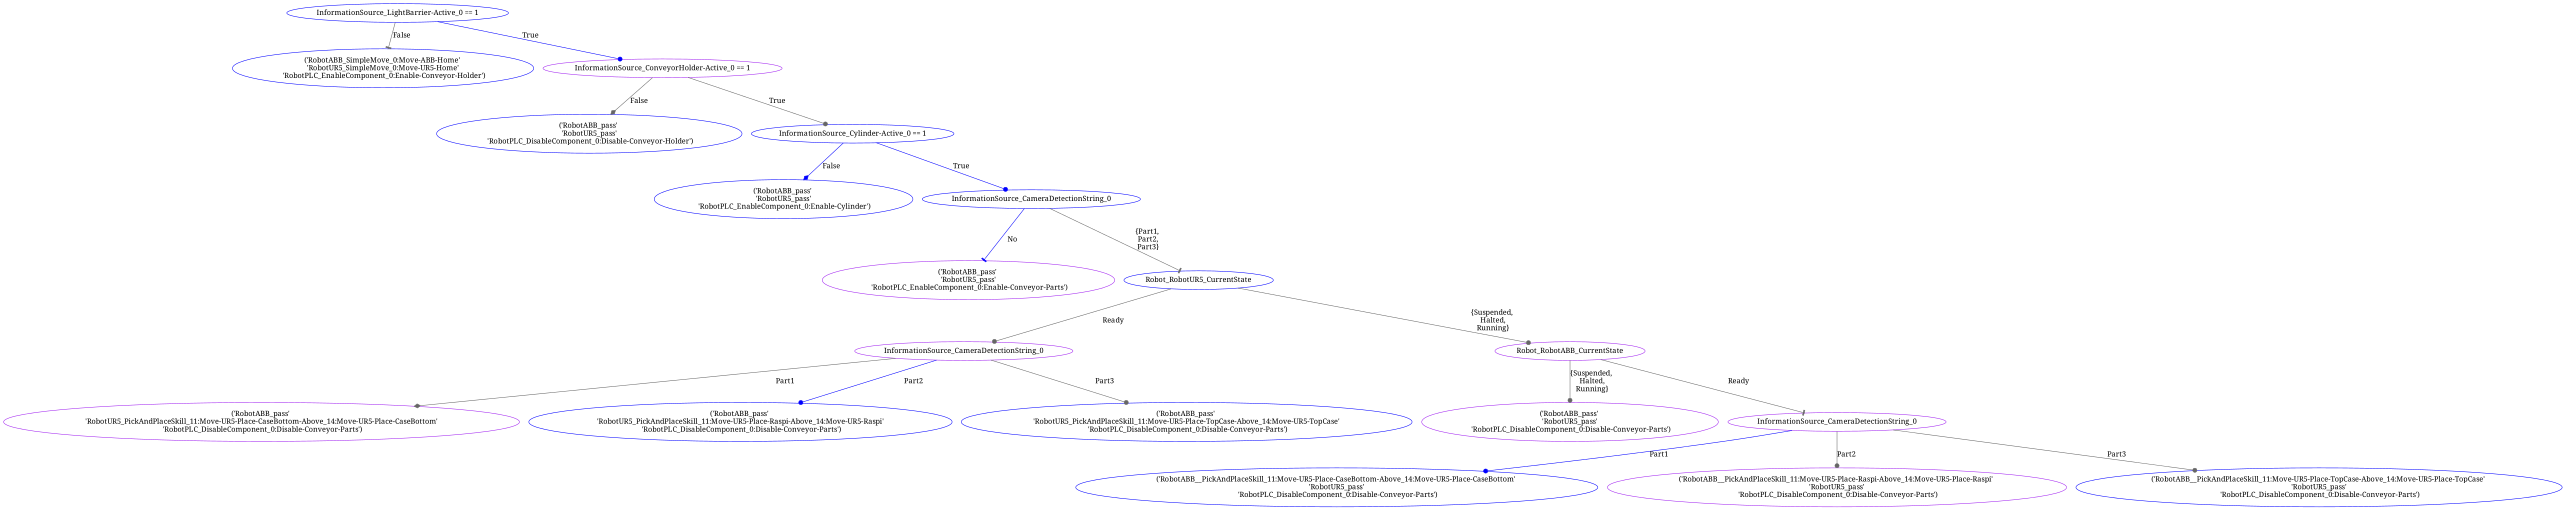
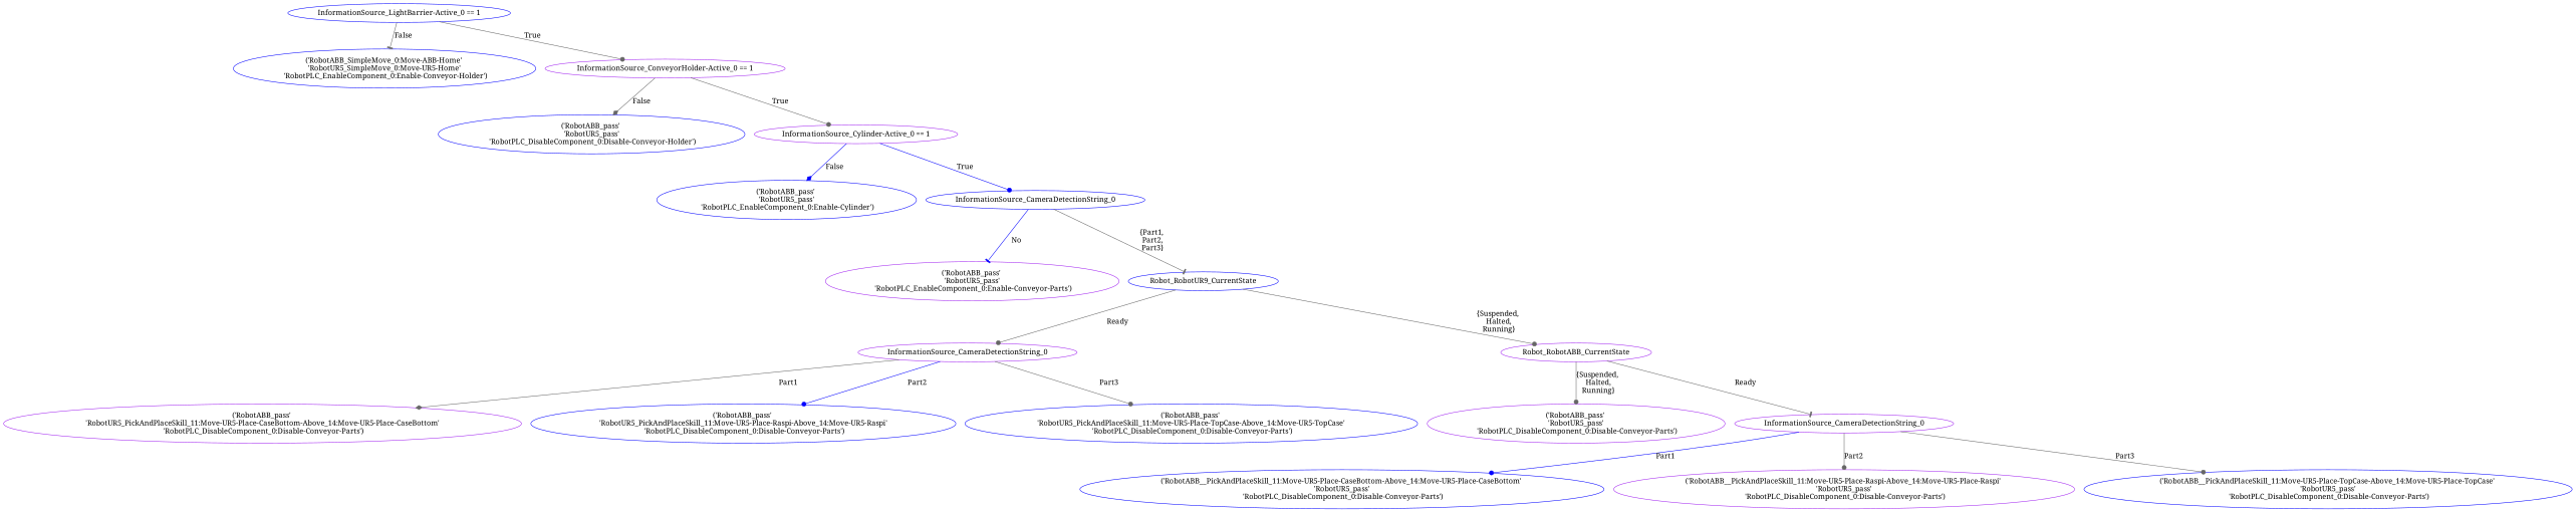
  strict digraph {
    fontname="Noto Serif"
    node [color=blue fontname="Noto Serif"]
    edge [arrowhead=dot color=gray40 fontname="Noto Serif"]
    n1 [label="('RobotABB_SimpleMove_0:Move-ABB-Home' \n 'RobotUR5_SimpleMove_0:Move-UR5-Home' \n 'RobotPLC_EnableComponent_0:Enable-Conveyor-Holder')"]
    n2 [label="('RobotABB_pass' \n 'RobotUR5_pass' \n 'RobotPLC_DisableComponent_0:Disable-Conveyor-Holder')"]
    n3 [label="('RobotABB_pass' \n 'RobotUR5_pass' \n 'RobotPLC_EnableComponent_0:Enable-Cylinder')"]
    n4 [color=purple label="('RobotABB_pass' \n 'RobotUR5_pass' \n 'RobotPLC_EnableComponent_0:Enable-Conveyor-Parts')"]
    n5 [color=purple label="('RobotABB_pass' \n 'RobotUR5_pass' \n 'RobotPLC_DisableComponent_0:Disable-Conveyor-Parts')"]
    n6 [color=purple label="('RobotABB_pass' \n 'RobotUR5_PickAndPlaceSkill_11:Move-UR5-Place-CaseBottom-Above_14:Move-UR5-Place-CaseBottom' \n 'RobotPLC_DisableComponent_0:Disable-Conveyor-Parts')"]
    n7 [label="('RobotABB_pass' \n 'RobotUR5_PickAndPlaceSkill_11:Move-UR5-Place-Raspi-Above_14:Move-UR5-Raspi' \n 'RobotPLC_DisableComponent_0:Disable-Conveyor-Parts')"]
    n8 [label="('RobotABB_pass' \n 'RobotUR5_PickAndPlaceSkill_11:Move-UR5-Place-TopCase-Above_14:Move-UR5-TopCase' \n 'RobotPLC_DisableComponent_0:Disable-Conveyor-Parts')"]
    n9 [label="('RobotABB__PickAndPlaceSkill_11:Move-UR5-Place-CaseBottom-Above_14:Move-UR5-Place-CaseBottom' \n 'RobotUR5_pass' \n 'RobotPLC_DisableComponent_0:Disable-Conveyor-Parts')"]
    n10 [color=purple label="('RobotABB__PickAndPlaceSkill_11:Move-UR5-Place-Raspi-Above_14:Move-UR5-Place-Raspi' \n 'RobotUR5_pass' \n 'RobotPLC_DisableComponent_0:Disable-Conveyor-Parts')"]
    n11 [label="('RobotABB__PickAndPlaceSkill_11:Move-UR5-Place-TopCase-Above_14:Move-UR5-Place-TopCase' \n 'RobotUR5_pass' \n 'RobotPLC_DisableComponent_0:Disable-Conveyor-Parts')"]
    n12 [label="InformationSource_LightBarrier-Active_0 == 1"]
    n13 [color=purple label="InformationSource_ConveyorHolder-Active_0 == 1"]
-   n14 [label="InformationSource_Cylinder-Active_0 == 1"]
+   n14 [color=purple label="InformationSource_Cylinder-Active_0 == 1"]
    n15 [label=InformationSource_CameraDetectionString_0]
-   n16 [label=Robot_RobotUR5_CurrentState]
+   n16 [label=Robot_RobotUR9_CurrentState]
    n17 [color=purple label=InformationSource_CameraDetectionString_0]
    n18 [color=purple label=Robot_RobotABB_CurrentState]
    n19 [color=purple label=InformationSource_CameraDetectionString_0]
    n12 -> n1 [arrowhead=tee label=False]
-   n12 -> n13 [color=blue label=True]
+   n12 -> n13 [label=True]
    n13 -> n2 [arrowhead=diamond label=False]
    n13 -> n14 [label=True]
    n14 -> n3 [arrowhead=diamond color=blue label=False]
    n14 -> n15 [color=blue label=True]
    n15 -> n4 [arrowhead=tee color=blue label=No]
    n15 -> n16 [arrowhead=tee label="{Part1,\n Part2,\n Part3}"]
    n16 -> n17 [label=Ready]
    n16 -> n18 [label="{Suspended,\n Halted,\n Running}"]
    n17 -> n6 [arrowhead=diamond label=Part1]
    n17 -> n7 [color=blue label=Part2]
    n17 -> n8 [label=Part3]
    n18 -> n5 [label="{Suspended,\n Halted,\n Running}"]
    n18 -> n19 [arrowhead=tee label=Ready]
    n19 -> n9 [color=blue label=Part1]
    n19 -> n10 [label=Part2]
    n19 -> n11 [label=Part3]
  }
